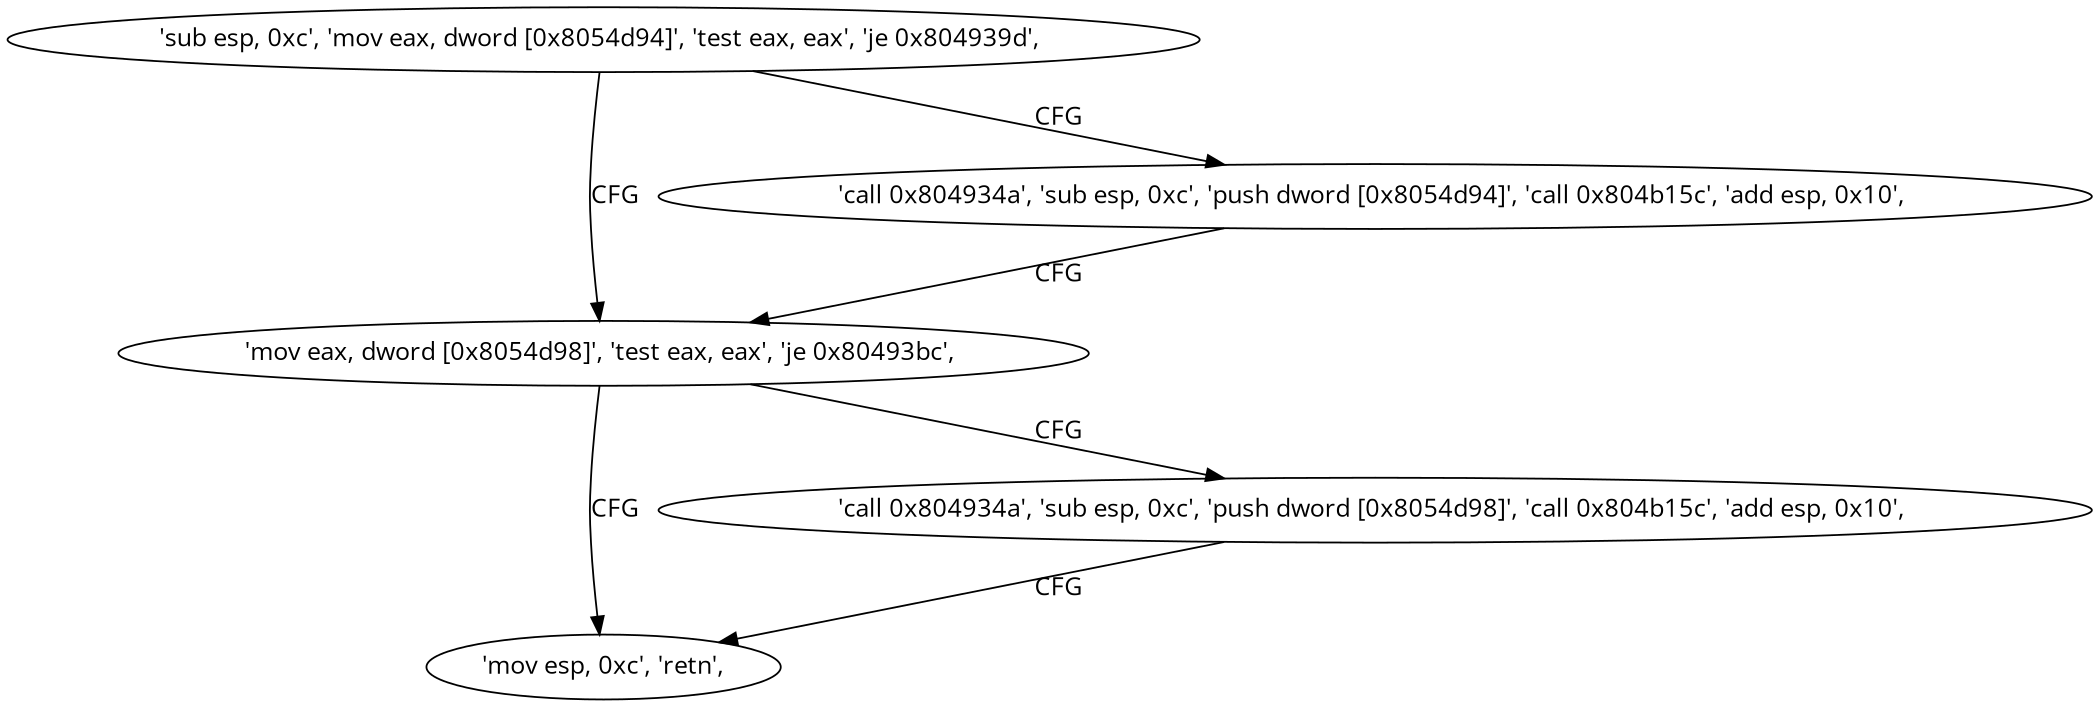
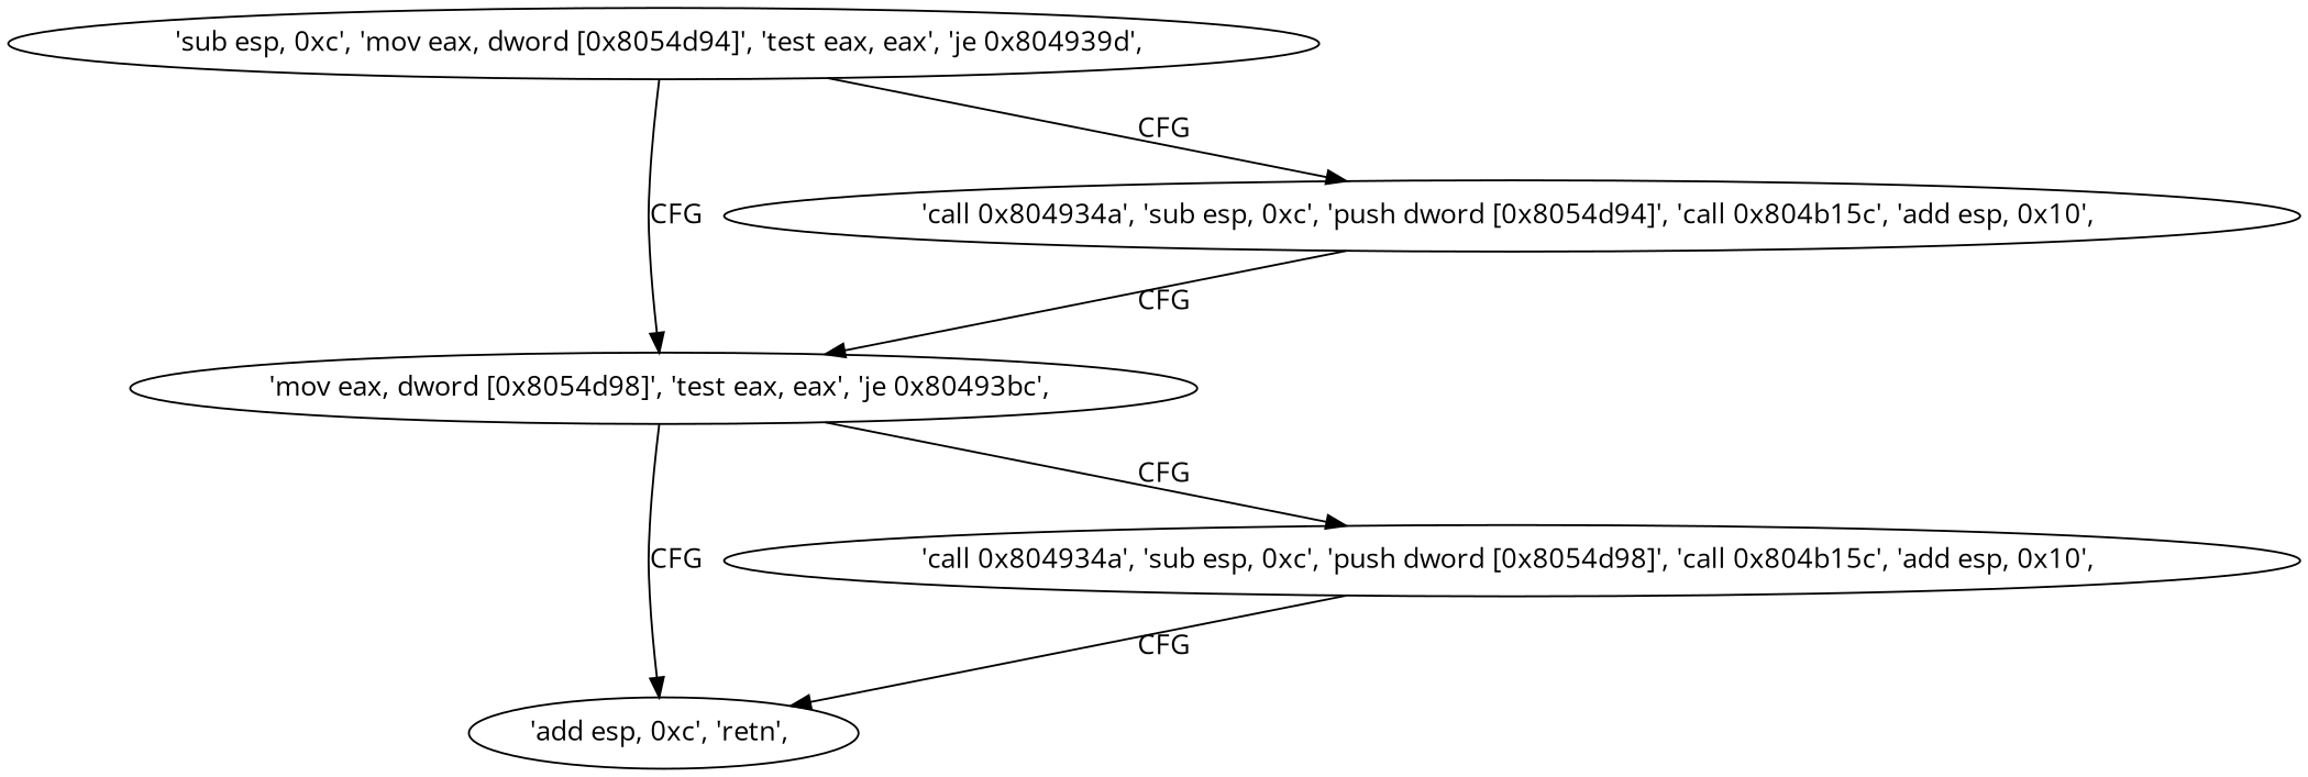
  digraph {
    fontname="Open Sans"
    node [fontname="Open Sans"]
    edge [fontname="Open Sans"]
    n1 [label="'sub esp, 0xc', 'mov eax, dword [0x8054d94]', 'test eax, eax', 'je 0x804939d', "]
    n2 [label="'mov eax, dword [0x8054d98]', 'test eax, eax', 'je 0x80493bc', "]
    n3 [label="'call 0x804934a', 'sub esp, 0xc', 'push dword [0x8054d94]', 'call 0x804b15c', 'add esp, 0x10', "]
-   n4 [label="'mov esp, 0xc', 'retn',"]
+   n4 [label="'add esp, 0xc', 'retn', "]
    n5 [label="'call 0x804934a', 'sub esp, 0xc', 'push dword [0x8054d98]', 'call 0x804b15c', 'add esp, 0x10', "]
    n1 -> n2 [label=CFG]
    n1 -> n3 [label=CFG]
    n2 -> n4 [label=CFG]
    n2 -> n5 [label=CFG]
    n3 -> n2 [label=CFG]
    n5 -> n4 [label=CFG]
  }
